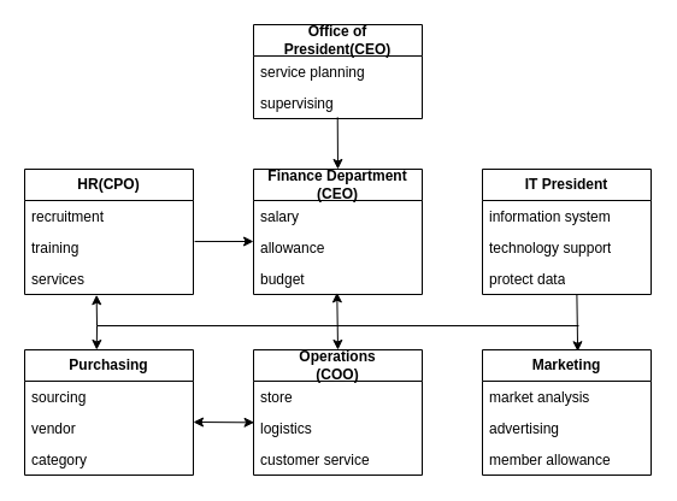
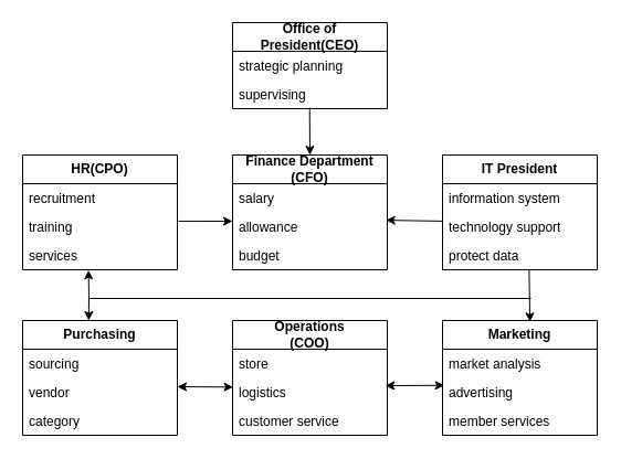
  <mxCell id="0" />
  <mxCell id="1" parent="0" />
  <mxCell id="2" value="&lt;b&gt;Office of President(CEO)&lt;/b&gt;" style="swimlane;fontStyle=0;childLayout=stackLayout;horizontal=1;startSize=26;fillColor=none;horizontalStack=0;resizeParent=1;resizeParentMax=0;resizeLast=0;collapsible=1;marginBottom=0;whiteSpace=wrap;html=1;" vertex="1" parent="1"><mxGeometry x="210" y="20" width="140" height="78" as="geometry" /></mxCell>
- <mxCell id="3" value="service planning" style="text;strokeColor=none;fillColor=none;align=left;verticalAlign=top;spacingLeft=4;spacingRight=4;overflow=hidden;rotatable=0;points=[[0,0.5],[1,0.5]];portConstraint=eastwest;whiteSpace=wrap;html=1;" vertex="1" parent="2"><mxGeometry y="26" width="140" height="26" as="geometry" /></mxCell>
+ <mxCell id="3" value="strategic planning" style="text;strokeColor=none;fillColor=none;align=left;verticalAlign=top;spacingLeft=4;spacingRight=4;overflow=hidden;rotatable=0;points=[[0,0.5],[1,0.5]];portConstraint=eastwest;whiteSpace=wrap;html=1;" vertex="1" parent="2"><mxGeometry y="26" width="140" height="26" as="geometry" /></mxCell>
  <mxCell id="4" value="supervising" style="text;strokeColor=none;fillColor=none;align=left;verticalAlign=top;spacingLeft=4;spacingRight=4;overflow=hidden;rotatable=0;points=[[0,0.5],[1,0.5]];portConstraint=eastwest;whiteSpace=wrap;html=1;" vertex="1" parent="2"><mxGeometry y="52" width="140" height="26" as="geometry" /></mxCell>
  <mxCell id="5" value="&lt;b&gt;HR(CPO)&lt;/b&gt;" style="swimlane;fontStyle=0;childLayout=stackLayout;horizontal=1;startSize=26;fillColor=none;horizontalStack=0;resizeParent=1;resizeParentMax=0;resizeLast=0;collapsible=1;marginBottom=0;whiteSpace=wrap;html=1;" vertex="1" parent="1"><mxGeometry x="20" y="140" width="140" height="104" as="geometry" /></mxCell>
  <mxCell id="6" value="recruitment" style="text;strokeColor=none;fillColor=none;align=left;verticalAlign=top;spacingLeft=4;spacingRight=4;overflow=hidden;rotatable=0;points=[[0,0.5],[1,0.5]];portConstraint=eastwest;whiteSpace=wrap;html=1;" vertex="1" parent="5"><mxGeometry y="26" width="140" height="26" as="geometry" /></mxCell>
  <mxCell id="7" value="training" style="text;strokeColor=none;fillColor=none;align=left;verticalAlign=top;spacingLeft=4;spacingRight=4;overflow=hidden;rotatable=0;points=[[0,0.5],[1,0.5]];portConstraint=eastwest;whiteSpace=wrap;html=1;" vertex="1" parent="5"><mxGeometry y="52" width="140" height="26" as="geometry" /></mxCell>
  <mxCell id="8" value="services" style="text;strokeColor=none;fillColor=none;align=left;verticalAlign=top;spacingLeft=4;spacingRight=4;overflow=hidden;rotatable=0;points=[[0,0.5],[1,0.5]];portConstraint=eastwest;whiteSpace=wrap;html=1;" vertex="1" parent="5"><mxGeometry y="78" width="140" height="26" as="geometry" /></mxCell>
- <mxCell id="9" value="&lt;b&gt;Finance Department&lt;br&gt;(CEO)&lt;/b&gt;" style="swimlane;fontStyle=0;childLayout=stackLayout;horizontal=1;startSize=26;fillColor=none;horizontalStack=0;resizeParent=1;resizeParentMax=0;resizeLast=0;collapsible=1;marginBottom=0;whiteSpace=wrap;html=1;" vertex="1" parent="1"><mxGeometry x="210" y="140" width="140" height="104" as="geometry" /></mxCell>
+ <mxCell id="9" value="&lt;b&gt;Finance Department&lt;br&gt;(CFO)&lt;/b&gt;" style="swimlane;fontStyle=0;childLayout=stackLayout;horizontal=1;startSize=26;fillColor=none;horizontalStack=0;resizeParent=1;resizeParentMax=0;resizeLast=0;collapsible=1;marginBottom=0;whiteSpace=wrap;html=1;" vertex="1" parent="1"><mxGeometry x="210" y="140" width="140" height="104" as="geometry" /></mxCell>
  <mxCell id="10" value="salary" style="text;strokeColor=none;fillColor=none;align=left;verticalAlign=top;spacingLeft=4;spacingRight=4;overflow=hidden;rotatable=0;points=[[0,0.5],[1,0.5]];portConstraint=eastwest;whiteSpace=wrap;html=1;" vertex="1" parent="9"><mxGeometry y="26" width="140" height="26" as="geometry" /></mxCell>
  <mxCell id="11" value="allowance" style="text;strokeColor=none;fillColor=none;align=left;verticalAlign=top;spacingLeft=4;spacingRight=4;overflow=hidden;rotatable=0;points=[[0,0.5],[1,0.5]];portConstraint=eastwest;whiteSpace=wrap;html=1;" vertex="1" parent="9"><mxGeometry y="52" width="140" height="26" as="geometry" /></mxCell>
  <mxCell id="12" value="budget" style="text;strokeColor=none;fillColor=none;align=left;verticalAlign=top;spacingLeft=4;spacingRight=4;overflow=hidden;rotatable=0;points=[[0,0.5],[1,0.5]];portConstraint=eastwest;whiteSpace=wrap;html=1;" vertex="1" parent="9"><mxGeometry y="78" width="140" height="26" as="geometry" /></mxCell>
  <mxCell id="13" value="&lt;b&gt;Operations&lt;br&gt;(COO)&lt;br&gt;&lt;/b&gt;" style="swimlane;fontStyle=0;childLayout=stackLayout;horizontal=1;startSize=26;fillColor=none;horizontalStack=0;resizeParent=1;resizeParentMax=0;resizeLast=0;collapsible=1;marginBottom=0;whiteSpace=wrap;html=1;" vertex="1" parent="1"><mxGeometry x="210" y="290" width="140" height="104" as="geometry" /></mxCell>
  <mxCell id="14" value="store" style="text;strokeColor=none;fillColor=none;align=left;verticalAlign=top;spacingLeft=4;spacingRight=4;overflow=hidden;rotatable=0;points=[[0,0.5],[1,0.5]];portConstraint=eastwest;whiteSpace=wrap;html=1;" vertex="1" parent="13"><mxGeometry y="26" width="140" height="26" as="geometry" /></mxCell>
  <mxCell id="15" value="logistics" style="text;strokeColor=none;fillColor=none;align=left;verticalAlign=top;spacingLeft=4;spacingRight=4;overflow=hidden;rotatable=0;points=[[0,0.5],[1,0.5]];portConstraint=eastwest;whiteSpace=wrap;html=1;" vertex="1" parent="13"><mxGeometry y="52" width="140" height="26" as="geometry" /></mxCell>
  <mxCell id="16" value="customer service" style="text;strokeColor=none;fillColor=none;align=left;verticalAlign=top;spacingLeft=4;spacingRight=4;overflow=hidden;rotatable=0;points=[[0,0.5],[1,0.5]];portConstraint=eastwest;whiteSpace=wrap;html=1;" vertex="1" parent="13"><mxGeometry y="78" width="140" height="26" as="geometry" /></mxCell>
  <mxCell id="17" value="&lt;b&gt;Purchasing&lt;/b&gt;" style="swimlane;fontStyle=0;childLayout=stackLayout;horizontal=1;startSize=26;fillColor=none;horizontalStack=0;resizeParent=1;resizeParentMax=0;resizeLast=0;collapsible=1;marginBottom=0;whiteSpace=wrap;html=1;" vertex="1" parent="1"><mxGeometry x="20" y="290" width="140" height="104" as="geometry" /></mxCell>
  <mxCell id="18" value="sourcing" style="text;strokeColor=none;fillColor=none;align=left;verticalAlign=top;spacingLeft=4;spacingRight=4;overflow=hidden;rotatable=0;points=[[0,0.5],[1,0.5]];portConstraint=eastwest;whiteSpace=wrap;html=1;" vertex="1" parent="17"><mxGeometry y="26" width="140" height="26" as="geometry" /></mxCell>
  <mxCell id="19" value="vendor" style="text;strokeColor=none;fillColor=none;align=left;verticalAlign=top;spacingLeft=4;spacingRight=4;overflow=hidden;rotatable=0;points=[[0,0.5],[1,0.5]];portConstraint=eastwest;whiteSpace=wrap;html=1;" vertex="1" parent="17"><mxGeometry y="52" width="140" height="26" as="geometry" /></mxCell>
  <mxCell id="20" value="category&lt;br&gt;" style="text;strokeColor=none;fillColor=none;align=left;verticalAlign=top;spacingLeft=4;spacingRight=4;overflow=hidden;rotatable=0;points=[[0,0.5],[1,0.5]];portConstraint=eastwest;whiteSpace=wrap;html=1;" vertex="1" parent="17"><mxGeometry y="78" width="140" height="26" as="geometry" /></mxCell>
  <mxCell id="21" value="&lt;b&gt;Marketing&lt;/b&gt;" style="swimlane;fontStyle=0;childLayout=stackLayout;horizontal=1;startSize=26;fillColor=none;horizontalStack=0;resizeParent=1;resizeParentMax=0;resizeLast=0;collapsible=1;marginBottom=0;whiteSpace=wrap;html=1;" vertex="1" parent="1"><mxGeometry x="400" y="290" width="140" height="104" as="geometry" /></mxCell>
  <mxCell id="22" value="market analysis" style="text;strokeColor=none;fillColor=none;align=left;verticalAlign=top;spacingLeft=4;spacingRight=4;overflow=hidden;rotatable=0;points=[[0,0.5],[1,0.5]];portConstraint=eastwest;whiteSpace=wrap;html=1;" vertex="1" parent="21"><mxGeometry y="26" width="140" height="26" as="geometry" /></mxCell>
  <mxCell id="23" value="advertising" style="text;strokeColor=none;fillColor=none;align=left;verticalAlign=top;spacingLeft=4;spacingRight=4;overflow=hidden;rotatable=0;points=[[0,0.5],[1,0.5]];portConstraint=eastwest;whiteSpace=wrap;html=1;" vertex="1" parent="21"><mxGeometry y="52" width="140" height="26" as="geometry" /></mxCell>
- <mxCell id="24" value="member allowance" style="text;strokeColor=none;fillColor=none;align=left;verticalAlign=top;spacingLeft=4;spacingRight=4;overflow=hidden;rotatable=0;points=[[0,0.5],[1,0.5]];portConstraint=eastwest;whiteSpace=wrap;html=1;" vertex="1" parent="21"><mxGeometry y="78" width="140" height="26" as="geometry" /></mxCell>
+ <mxCell id="24" value="member services" style="text;strokeColor=none;fillColor=none;align=left;verticalAlign=top;spacingLeft=4;spacingRight=4;overflow=hidden;rotatable=0;points=[[0,0.5],[1,0.5]];portConstraint=eastwest;whiteSpace=wrap;html=1;" vertex="1" parent="21"><mxGeometry y="78" width="140" height="26" as="geometry" /></mxCell>
  <mxCell id="25" value="&lt;b&gt;IT President&lt;/b&gt;" style="swimlane;fontStyle=0;childLayout=stackLayout;horizontal=1;startSize=26;fillColor=none;horizontalStack=0;resizeParent=1;resizeParentMax=0;resizeLast=0;collapsible=1;marginBottom=0;whiteSpace=wrap;html=1;" vertex="1" parent="1"><mxGeometry x="400" y="140" width="140" height="104" as="geometry" /></mxCell>
  <mxCell id="26" value="information system" style="text;strokeColor=none;fillColor=none;align=left;verticalAlign=top;spacingLeft=4;spacingRight=4;overflow=hidden;rotatable=0;points=[[0,0.5],[1,0.5]];portConstraint=eastwest;whiteSpace=wrap;html=1;" vertex="1" parent="25"><mxGeometry y="26" width="140" height="26" as="geometry" /></mxCell>
  <mxCell id="27" value="technology support" style="text;strokeColor=none;fillColor=none;align=left;verticalAlign=top;spacingLeft=4;spacingRight=4;overflow=hidden;rotatable=0;points=[[0,0.5],[1,0.5]];portConstraint=eastwest;whiteSpace=wrap;html=1;" vertex="1" parent="25"><mxGeometry y="52" width="140" height="26" as="geometry" /></mxCell>
  <mxCell id="28" value="protect data" style="text;strokeColor=none;fillColor=none;align=left;verticalAlign=top;spacingLeft=4;spacingRight=4;overflow=hidden;rotatable=0;points=[[0,0.5],[1,0.5]];portConstraint=eastwest;whiteSpace=wrap;html=1;" vertex="1" parent="25"><mxGeometry y="78" width="140" height="26" as="geometry" /></mxCell>
  <mxCell id="29" value="" style="endArrow=classic;html=1;rounded=0;entryX=0.5;entryY=0;entryDx=0;entryDy=0;exitX=0.498;exitY=0.956;exitDx=0;exitDy=0;exitPerimeter=0;" edge="1" parent="1" source="4" target="9"><mxGeometry width="50" height="50" relative="1" as="geometry"><mxPoint x="280" y="100" as="sourcePoint" /><mxPoint x="320" y="340" as="targetPoint" /></mxGeometry></mxCell>
  <mxCell id="30" value="" style="endArrow=classic;html=1;rounded=0;exitX=1.008;exitY=0.31;exitDx=0;exitDy=0;exitPerimeter=0;" edge="1" parent="1" source="7"><mxGeometry width="50" height="50" relative="1" as="geometry"><mxPoint x="270" y="270" as="sourcePoint" /><mxPoint x="210" y="200" as="targetPoint" /></mxGeometry></mxCell>
- <mxCell id="31" value="" style="endArrow=classic;startArrow=classic;html=1;rounded=0;entryX=0.495;entryY=0.936;entryDx=0;entryDy=0;entryPerimeter=0;exitX=0.5;exitY=0;exitDx=0;exitDy=0;" edge="1" parent="1" source="13" target="12"><mxGeometry width="50" height="50" relative="1" as="geometry"><mxPoint x="280" y="290" as="sourcePoint" /><mxPoint x="310" y="210" as="targetPoint" /></mxGeometry></mxCell>
  <mxCell id="32" value="" style="endArrow=classic;startArrow=classic;html=1;rounded=0;entryX=0.004;entryY=0.321;entryDx=0;entryDy=0;entryPerimeter=0;" edge="1" parent="1" target="15"><mxGeometry width="50" height="50" relative="1" as="geometry"><mxPoint x="160" y="350" as="sourcePoint" /><mxPoint x="290" y="210" as="targetPoint" /></mxGeometry></mxCell>
+ <mxCell id="33" value="" style="endArrow=classic;startArrow=classic;html=1;rounded=0;exitX=0.012;exitY=0.26;exitDx=0;exitDy=0;exitPerimeter=0;entryX=0.987;entryY=0.271;entryDx=0;entryDy=0;entryPerimeter=0;" edge="1" parent="1" source="23" target="15"><mxGeometry width="50" height="50" relative="1" as="geometry"><mxPoint x="270" y="260" as="sourcePoint" /><mxPoint x="320" y="210" as="targetPoint" /></mxGeometry></mxCell>
+ <mxCell id="34" value="" style="endArrow=classic;html=1;rounded=0;exitX=0;exitY=0.305;exitDx=0;exitDy=0;exitPerimeter=0;entryX=0.991;entryY=0.273;entryDx=0;entryDy=0;entryPerimeter=0;" edge="1" parent="1" source="27" target="11"><mxGeometry width="50" height="50" relative="1" as="geometry"><mxPoint x="290" y="210" as="sourcePoint" /><mxPoint x="340" y="160" as="targetPoint" /></mxGeometry></mxCell>
  <mxCell id="35" value="" style="endArrow=classic;html=1;rounded=0;exitX=0.56;exitY=1;exitDx=0;exitDy=0;exitPerimeter=0;entryX=0.565;entryY=0.012;entryDx=0;entryDy=0;entryPerimeter=0;" edge="1" parent="1" source="28" target="21"><mxGeometry width="50" height="50" relative="1" as="geometry"><mxPoint x="280" y="250" as="sourcePoint" /><mxPoint x="330" y="200" as="targetPoint" /></mxGeometry></mxCell>
  <mxCell id="36" value="" style="endArrow=classic;html=1;rounded=0;entryX=0.426;entryY=1.01;entryDx=0;entryDy=0;entryPerimeter=0;" edge="1" parent="1" target="8"><mxGeometry width="50" height="50" relative="1" as="geometry"><mxPoint x="480" y="270" as="sourcePoint" /><mxPoint x="80" y="270" as="targetPoint" /><Array as="points"><mxPoint x="80" y="270" /></Array></mxGeometry></mxCell>
  <mxCell id="37" value="" style="endArrow=classic;html=1;rounded=0;entryX=0.427;entryY=0;entryDx=0;entryDy=0;entryPerimeter=0;" edge="1" parent="1" target="17"><mxGeometry width="50" height="50" relative="1" as="geometry"><mxPoint x="80" y="270" as="sourcePoint" /><mxPoint x="140" y="300" as="targetPoint" /></mxGeometry></mxCell>
